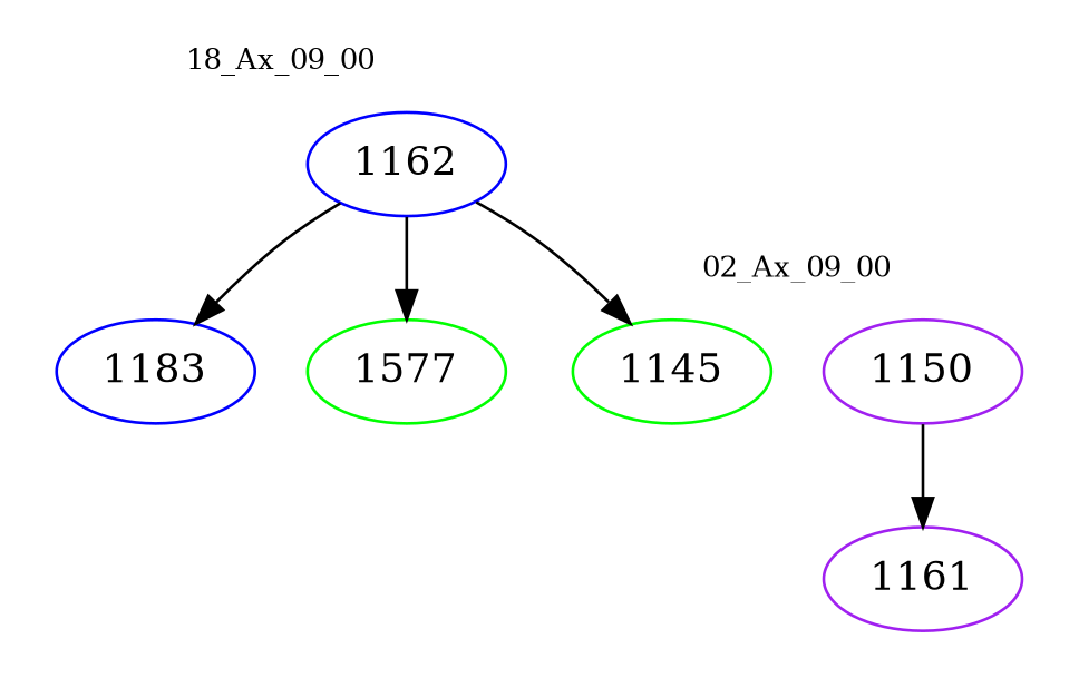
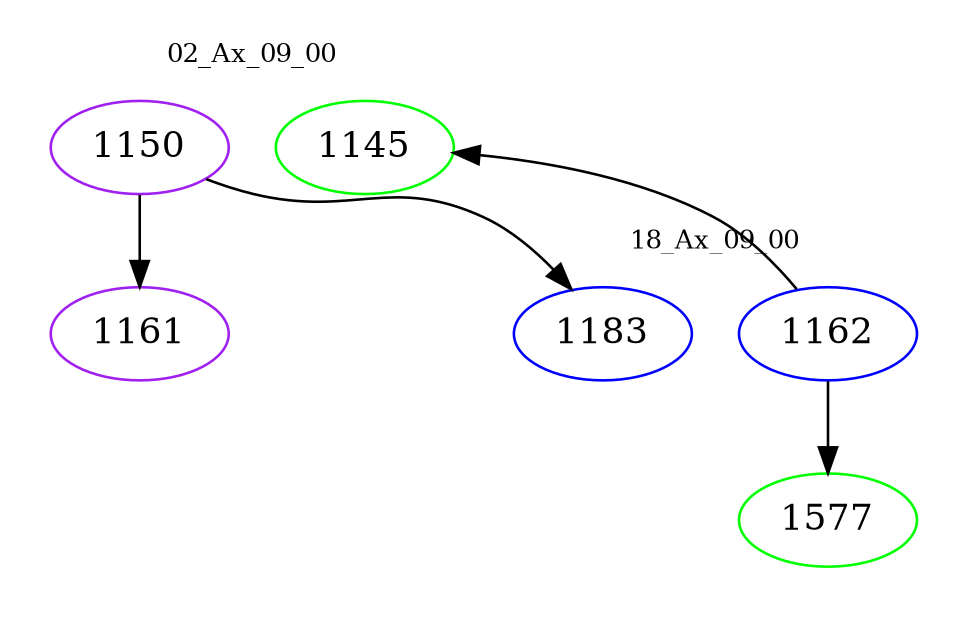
  digraph {
    node [color=purple]
    edge [color=black]
    n1 [label=1150]
    n2 [color=green label=1145]
    n3 [label=1161]
    n4 [color=blue label=1162]
    n5 [color=blue label=1183]
    n6 [color=green label=1577]
    subgraph cluster_1 {
      color=white
      fontsize=10
      label="02_Ax_09_00"
      n1
      n2
      n3
    }
    subgraph cluster_2 {
      color=white
      fontsize=10
      label="18_Ax_09_00"
      n4
      n5
      n6
    }
    n1 -> n3
    n4 -> n2
-   n4 -> n5
+   n1 -> n5
    n4 -> n6
  }
